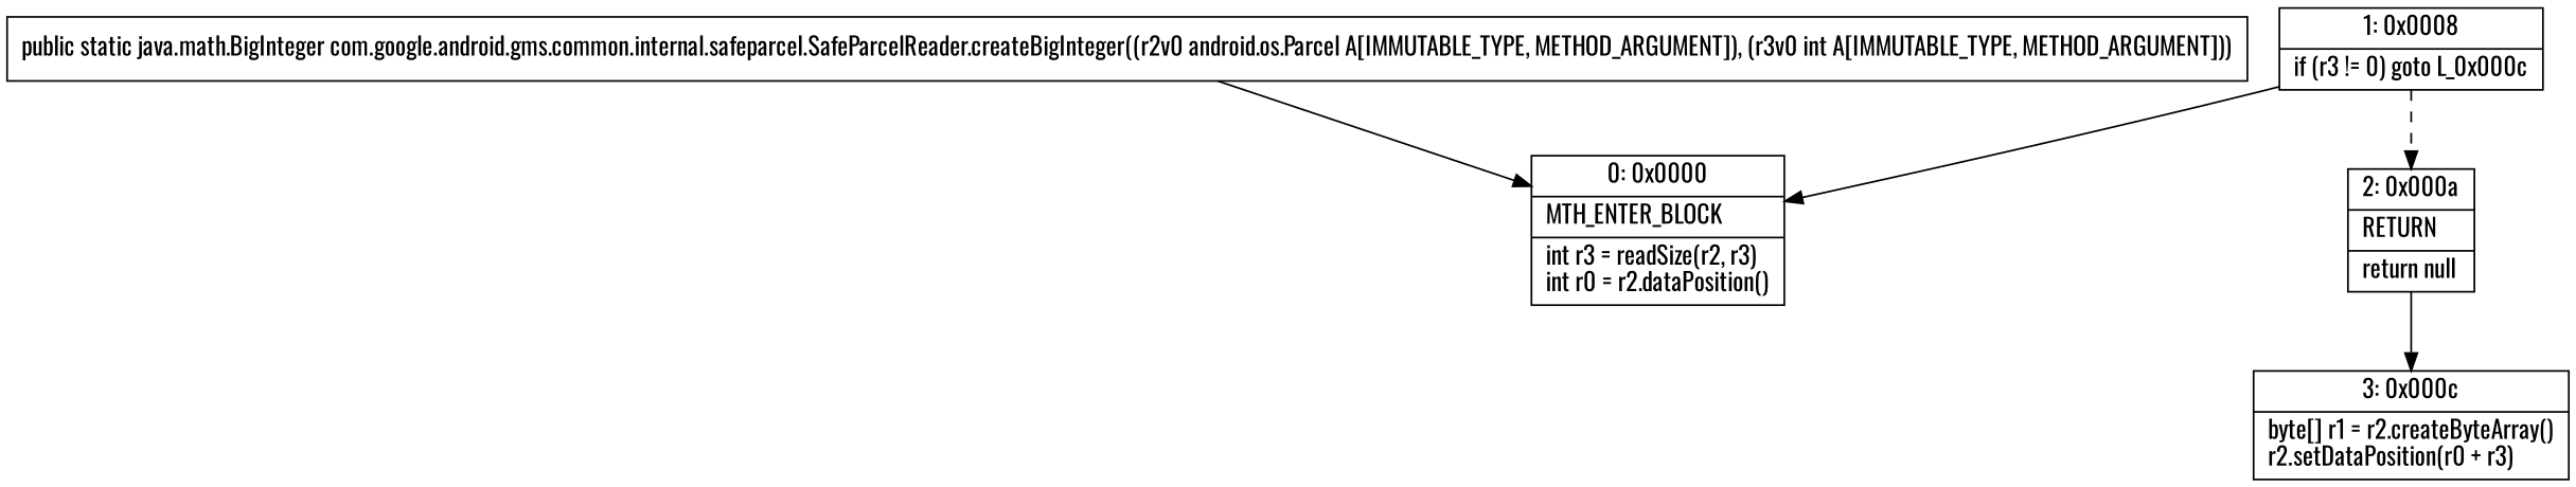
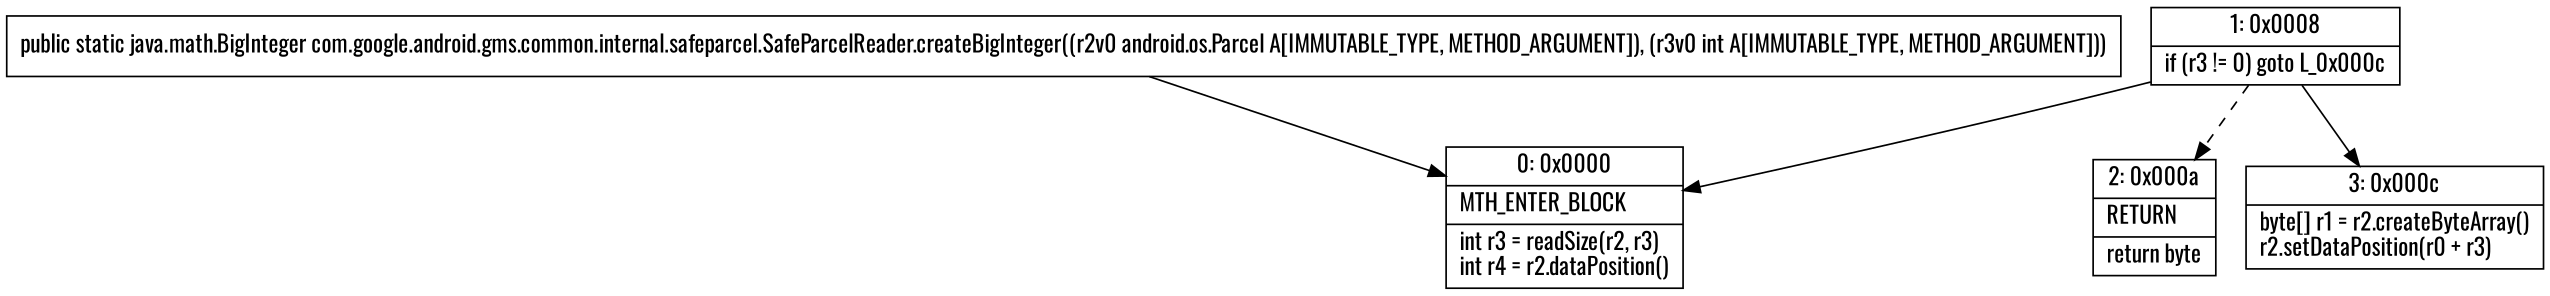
  digraph {
    fontname=Oswald
    node [fontname=Oswald shape=record]
    edge [fontname=Oswald]
-   n1 [label="{0\:\ 0x0000|MTH_ENTER_BLOCK\l|int r3 = readSize(r2, r3)\lint r0 = r2.dataPosition()\l}"]
+   n1 [label="{0\:\ 0x0000|MTH_ENTER_BLOCK\l|int r3 = readSize(r2, r3)\lint r4 = r2.dataPosition()\l}"]
    n2 [label="{1\:\ 0x0008|if (r3 != 0) goto L_0x000c\l}"]
-   n3 [label="{2\:\ 0x000a|RETURN\l|return null\l}"]
+   n3 [label="{2\:\ 0x000a|RETURN\l|return byte\l}"]
    n4 [label="{3\:\ 0x000c|byte[] r1 = r2.createByteArray()\lr2.setDataPosition(r0 + r3)\l}"]
    n5 [label="{public static java.math.BigInteger com.google.android.gms.common.internal.safeparcel.SafeParcelReader.createBigInteger((r2v0 android.os.Parcel A[IMMUTABLE_TYPE, METHOD_ARGUMENT]), (r3v0 int A[IMMUTABLE_TYPE, METHOD_ARGUMENT])) }"]
    n2 -> n1
    n2 -> n3 [style=dashed]
-   n3 -> n4
+   n2 -> n4
    n5 -> n1
  }
